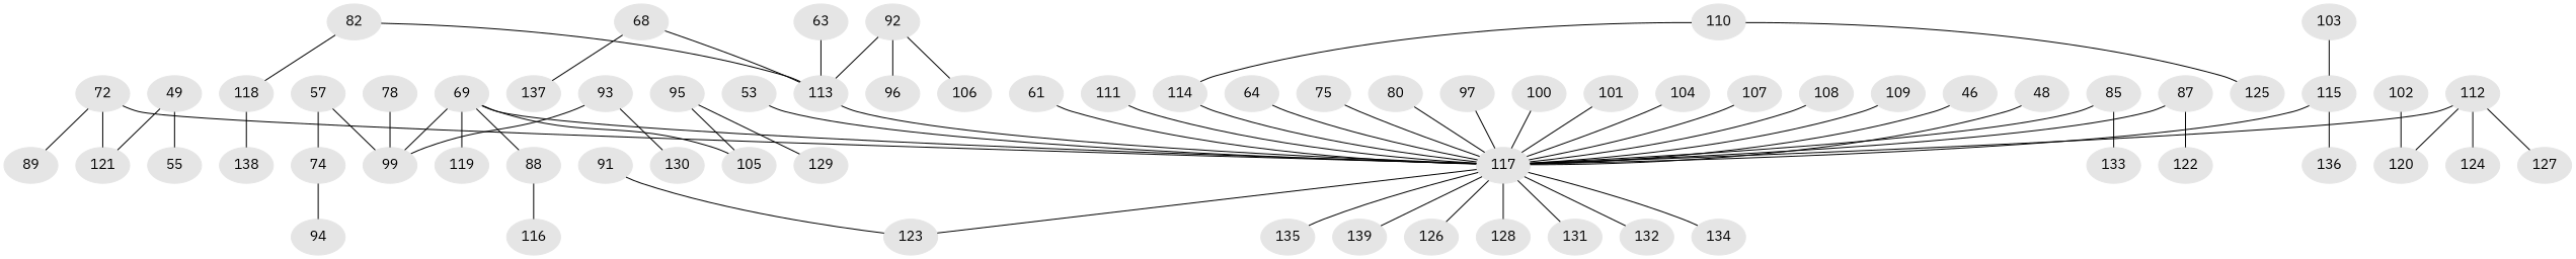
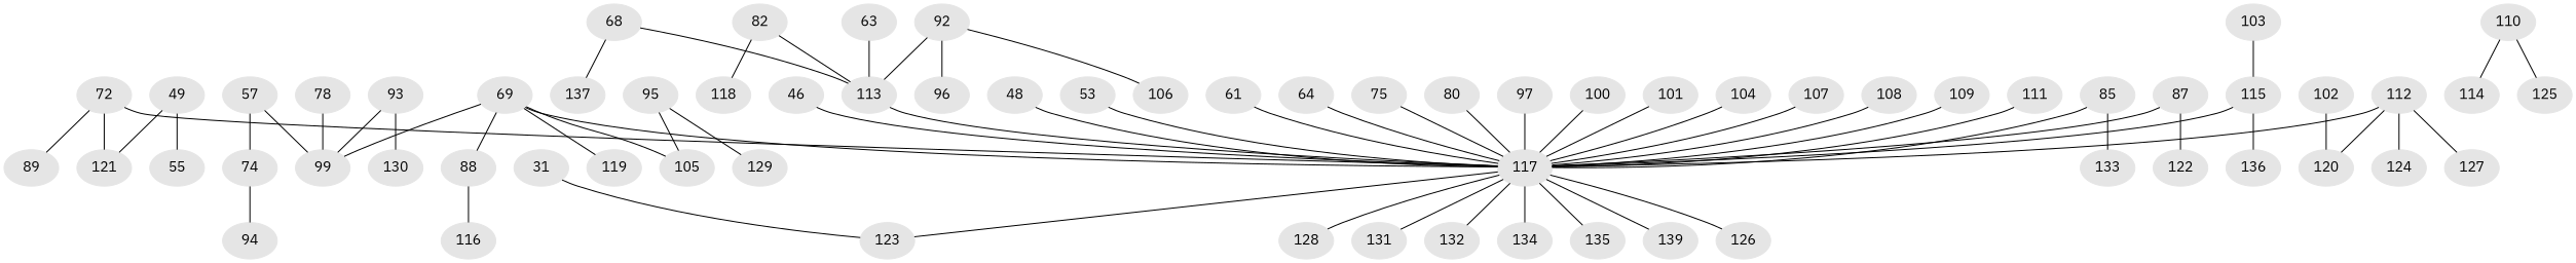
  graph {
    fontname="IBM Plex Sans"
    node [color=gray90 fontname="IBM Plex Sans" style=filled]
    edge [fontname="IBM Plex Sans"]
    117 [super="+70+98+79+16+81+23+29+65+58+38+45"]
    123 [super="+83"]
    126
    128
    131
    132
    134
    135
    139
    46
    48
    49
    55
    121
    72 [super="+60+50+43"]
    89
    53
    57
    74
    99 [super="+42"]
    94
    61
    113 [super="+44+35+41"]
    63
    64
    68
    137
    69 [super="+52+27+37+62"]
    88
    105 [super="+59"]
    119
    116
    75
    78
    80
    82
    118
-   138
    85
    133
    87
    122
-   91
+   91 [label=31]
    92 [super="+26"]
    96
    106
    93
    130
    95
    129
    97
    100
    101
    120 [super="+90"]
    102
    103
    115
    136
    104
    107
    108
    109
    114 [super="+77"]
    110
    125
    111
    112 [super="+51+86"]
    124
    127
    117 -- 123
    117 -- 126
    117 -- 128
    117 -- 131
    117 -- 132
    117 -- 134
    117 -- 135
    117 -- 139
    46 -- 117
    48 -- 117
    49 -- 55
    49 -- 121
    72 -- 117
    72 -- 121
    72 -- 89
    53 -- 117
    57 -- 74
    57 -- 99
    74 -- 94
    61 -- 117
    113 -- 117
    63 -- 113
    64 -- 117
    68 -- 113
    68 -- 137
    69 -- 117
    69 -- 99
    69 -- 88
    69 -- 105
    69 -- 119
    88 -- 116
    75 -- 117
    78 -- 99
    80 -- 117
    82 -- 113
    82 -- 118
-   118 -- 138
    85 -- 117
    85 -- 133
    87 -- 117
    87 -- 122
    91 -- 123
    92 -- 113
    92 -- 96
    92 -- 106
    93 -- 99
    93 -- 130
    95 -- 105
    95 -- 129
    97 -- 117
    100 -- 117
    101 -- 117
    102 -- 120
    103 -- 115
    115 -- 117
    115 -- 136
    104 -- 117
    107 -- 117
    108 -- 117
    109 -- 117
-   114 -- 117
    110 -- 114
    110 -- 125
    111 -- 117
    112 -- 117
    112 -- 120
    112 -- 124
    112 -- 127
  }
